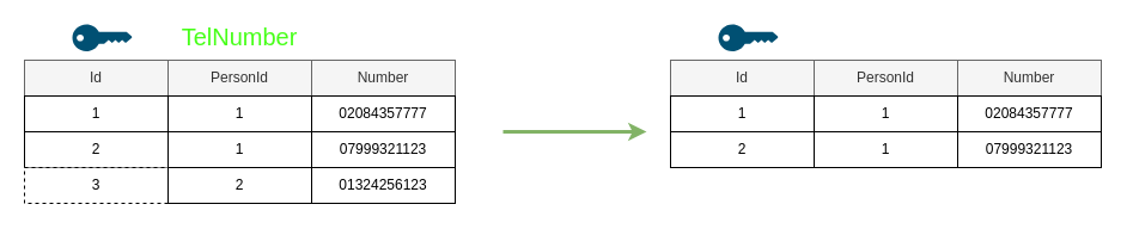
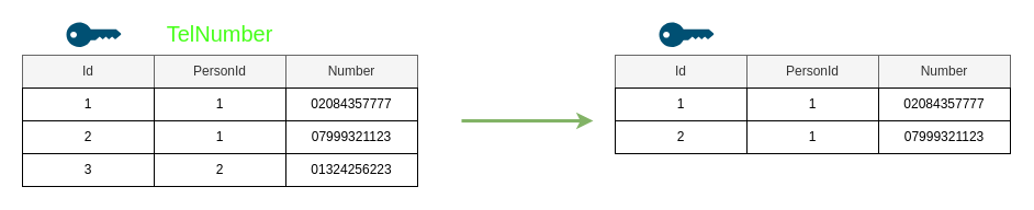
  <mxCell id="0" />
  <mxCell id="1" parent="0" />
  <mxCell id="2" value="Id" style="rounded=0;whiteSpace=wrap;html=1;fillColor=#f5f5f5;strokeColor=#666666;fontColor=#333333;" vertex="1" parent="1"><mxGeometry x="20" y="50" width="120" height="30" as="geometry" /></mxCell>
  <mxCell id="3" value="PersonId" style="rounded=0;whiteSpace=wrap;html=1;fillColor=#f5f5f5;strokeColor=#666666;fontColor=#333333;" vertex="1" parent="1"><mxGeometry x="140" y="50" width="120" height="30" as="geometry" /></mxCell>
  <mxCell id="4" value="Number" style="rounded=0;whiteSpace=wrap;html=1;fillColor=#f5f5f5;strokeColor=#666666;fontColor=#333333;" vertex="1" parent="1"><mxGeometry x="260" y="50" width="120" height="30" as="geometry" /></mxCell>
  <mxCell id="5" value="1" style="rounded=0;whiteSpace=wrap;html=1;" vertex="1" parent="1"><mxGeometry x="20" y="80" width="120" height="30" as="geometry" /></mxCell>
  <mxCell id="6" value="1" style="rounded=0;whiteSpace=wrap;html=1;" vertex="1" parent="1"><mxGeometry x="140" y="80" width="120" height="30" as="geometry" /></mxCell>
  <mxCell id="7" value="02084357777" style="rounded=0;whiteSpace=wrap;html=1;" vertex="1" parent="1"><mxGeometry x="260" y="80" width="120" height="30" as="geometry" /></mxCell>
  <mxCell id="8" value="2" style="rounded=0;whiteSpace=wrap;html=1;" vertex="1" parent="1"><mxGeometry x="20" y="110" width="120" height="30" as="geometry" /></mxCell>
  <mxCell id="9" value="1" style="rounded=0;whiteSpace=wrap;html=1;" vertex="1" parent="1"><mxGeometry x="140" y="110" width="120" height="30" as="geometry" /></mxCell>
  <mxCell id="10" value="07999321123" style="rounded=0;whiteSpace=wrap;html=1;" vertex="1" parent="1"><mxGeometry x="260" y="110" width="120" height="30" as="geometry" /></mxCell>
- <mxCell id="11" value="3" style="rounded=0;whiteSpace=wrap;html=1;dashed=1;" vertex="1" parent="1"><mxGeometry x="20" y="140" width="120" height="30" as="geometry" /></mxCell>
+ <mxCell id="11" value="3" style="rounded=0;whiteSpace=wrap;html=1;" vertex="1" parent="1"><mxGeometry x="20" y="140" width="120" height="30" as="geometry" /></mxCell>
  <mxCell id="12" value="2" style="rounded=0;whiteSpace=wrap;html=1;" vertex="1" parent="1"><mxGeometry x="140" y="140" width="120" height="30" as="geometry" /></mxCell>
- <mxCell id="13" value="01324256123" style="rounded=0;whiteSpace=wrap;html=1;" vertex="1" parent="1"><mxGeometry x="260" y="140" width="120" height="30" as="geometry" /></mxCell>
+ <mxCell id="13" value="01324256223" style="rounded=0;whiteSpace=wrap;html=1;" vertex="1" parent="1"><mxGeometry x="260" y="140" width="120" height="30" as="geometry" /></mxCell>
  <mxCell id="14" value="" style="points=[[0,0.5,0],[0.24,0,0],[0.5,0.28,0],[0.995,0.475,0],[0.5,0.72,0],[0.24,1,0]];verticalLabelPosition=bottom;html=1;verticalAlign=top;aspect=fixed;align=center;pointerEvents=1;shape=mxgraph.cisco19.key;fillColor=#005073;strokeColor=none;" vertex="1" parent="1"><mxGeometry x="60" y="20" width="50" height="22.5" as="geometry" /></mxCell>
  <mxCell id="15" value="Id" style="rounded=0;whiteSpace=wrap;html=1;fillColor=#f5f5f5;strokeColor=#666666;fontColor=#333333;" vertex="1" parent="1"><mxGeometry x="560" y="50" width="120" height="30" as="geometry" /></mxCell>
  <mxCell id="16" value="PersonId" style="rounded=0;whiteSpace=wrap;html=1;fillColor=#f5f5f5;strokeColor=#666666;fontColor=#333333;" vertex="1" parent="1"><mxGeometry x="680" y="50" width="120" height="30" as="geometry" /></mxCell>
  <mxCell id="17" value="Number" style="rounded=0;whiteSpace=wrap;html=1;fillColor=#f5f5f5;strokeColor=#666666;fontColor=#333333;" vertex="1" parent="1"><mxGeometry x="800" y="50" width="120" height="30" as="geometry" /></mxCell>
  <mxCell id="18" value="1" style="rounded=0;whiteSpace=wrap;html=1;" vertex="1" parent="1"><mxGeometry x="560" y="80" width="120" height="30" as="geometry" /></mxCell>
  <mxCell id="19" value="1" style="rounded=0;whiteSpace=wrap;html=1;" vertex="1" parent="1"><mxGeometry x="680" y="80" width="120" height="30" as="geometry" /></mxCell>
  <mxCell id="20" value="02084357777" style="rounded=0;whiteSpace=wrap;html=1;" vertex="1" parent="1"><mxGeometry x="800" y="80" width="120" height="30" as="geometry" /></mxCell>
  <mxCell id="21" value="2" style="rounded=0;whiteSpace=wrap;html=1;" vertex="1" parent="1"><mxGeometry x="560" y="110" width="120" height="30" as="geometry" /></mxCell>
  <mxCell id="22" value="1" style="rounded=0;whiteSpace=wrap;html=1;" vertex="1" parent="1"><mxGeometry x="680" y="110" width="120" height="30" as="geometry" /></mxCell>
  <mxCell id="23" value="07999321123" style="rounded=0;whiteSpace=wrap;html=1;" vertex="1" parent="1"><mxGeometry x="800" y="110" width="120" height="30" as="geometry" /></mxCell>
  <mxCell id="24" value="" style="points=[[0,0.5,0],[0.24,0,0],[0.5,0.28,0],[0.995,0.475,0],[0.5,0.72,0],[0.24,1,0]];verticalLabelPosition=bottom;html=1;verticalAlign=top;aspect=fixed;align=center;pointerEvents=1;shape=mxgraph.cisco19.key;fillColor=#005073;strokeColor=none;" vertex="1" parent="1"><mxGeometry x="600" y="20" width="50" height="22.5" as="geometry" /></mxCell>
  <mxCell id="25" value="" style="endArrow=classic;html=1;strokeWidth=3;fillColor=#d5e8d4;strokeColor=#82b366;" edge="1" parent="1"><mxGeometry width="50" height="50" relative="1" as="geometry"><mxPoint x="420" y="110" as="sourcePoint" /><mxPoint x="540" y="110" as="targetPoint" /></mxGeometry></mxCell>
  <mxCell id="26" value="TelNumber" style="text;html=1;strokeColor=none;fillColor=none;align=center;verticalAlign=middle;whiteSpace=wrap;rounded=0;fontSize=20;fontColor=#47FF19;" vertex="1" parent="1"><mxGeometry x="180" y="20" width="40" height="20" as="geometry" /></mxCell>
